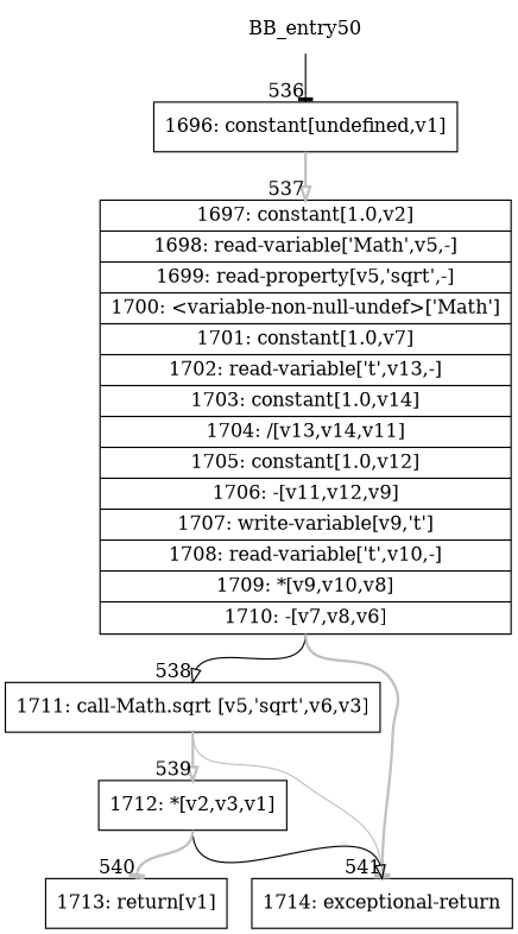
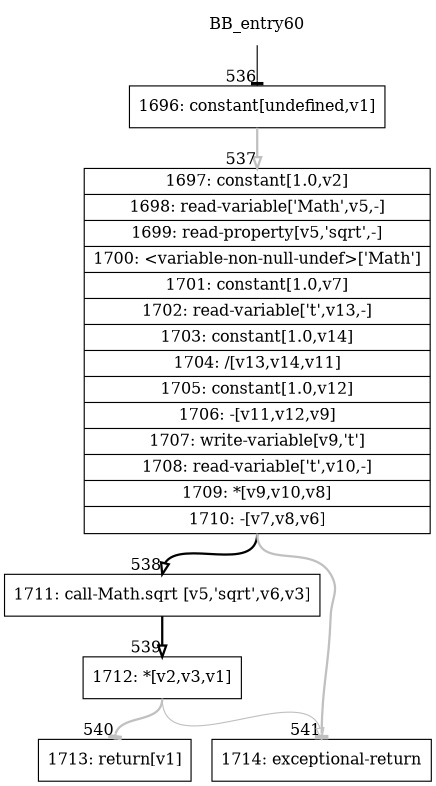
  digraph {
    rankdir=TD
    node [shape=record]
    edge [arrowhead=onormal headport=n style=solid tailport=s color=gray]
-   BB_entry60 [shape=none label=BB_entry50]
+   BB_entry60 [shape=none]
    n2 [label="{1696: constant[undefined,v1]}"]
    n3 [label="{1697: constant[1.0,v2]|1698: read-variable['Math',v5,-]|1699: read-property[v5,'sqrt',-]|1700: \<variable-non-null-undef\>['Math']|1701: constant[1.0,v7]|1702: read-variable['t',v13,-]|1703: constant[1.0,v14]|1704: /[v13,v14,v11]|1705: constant[1.0,v12]|1706: -[v11,v12,v9]|1707: write-variable[v9,'t']|1708: read-variable['t',v10,-]|1709: *[v9,v10,v8]|1710: -[v7,v8,v6]}"]
    n4 [label="{1711: call-Math.sqrt [v5,'sqrt',v6,v3]}"]
    n5 [label="{1714: exceptional-return}"]
    n6 [label="{1712: *[v2,v3,v1]}"]
    n7 [label="{1713: return[v1]}"]
    BB_entry60 -> n2 [arrowhead=tee headlabel="    536" color=""]
    n2 -> n3 [headlabel="      537" style=bold]
-   n3 -> n4 [headlabel="      538" color=""]
+   n3 -> n4 [headlabel="      538" style=bold color=""]
    n3 -> n5 [arrowhead=tee headlabel="      541" style=bold]
-   n4 -> n5
-   n4 -> n6 [headlabel="      539" style=bold]
-   n6 -> n5 [color=black]
+   n4 -> n6 [headlabel="      539" style=bold color=""]
+   n6 -> n5
    n6 -> n7 [arrowhead=tee headlabel="      540" style=bold]
  }
